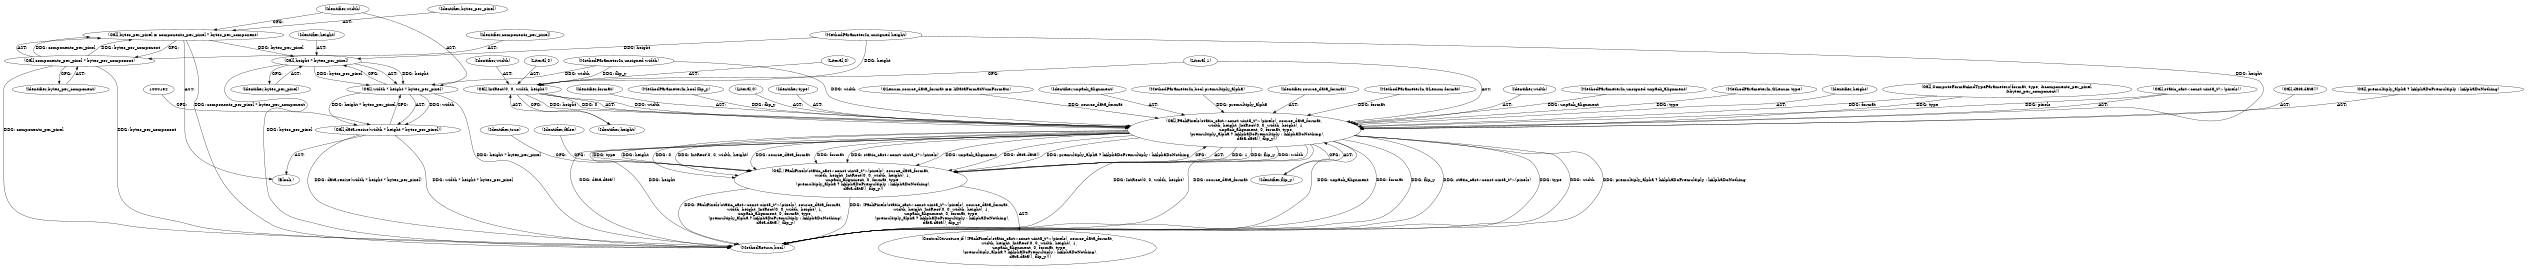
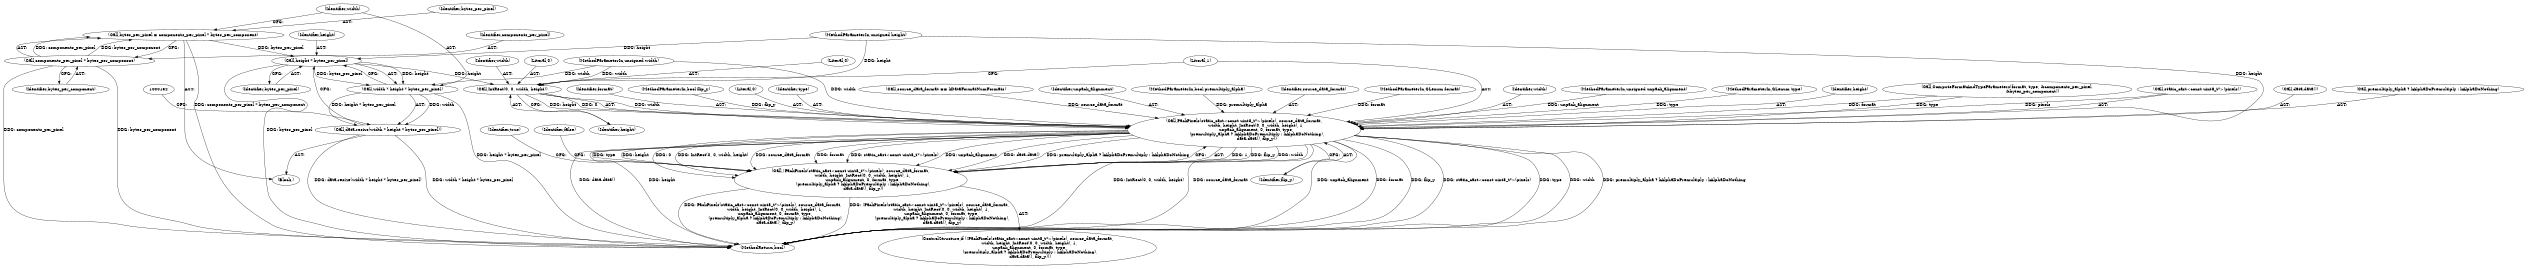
  digraph {
    n1 [label="(Call,bytes_per_pixel = components_per_pixel * bytes_per_component)"]
    n2 [label="(Call,components_per_pixel * bytes_per_component)"]
    n3 [label="(Call,height * bytes_per_pixel)"]
    n4 [label="(MethodReturn,bool)"]
    n5 [label="(Block,)"]
    n6 [label="(Identifier,bytes_per_component)"]
    n7 [label="(Call,width * height * bytes_per_pixel)"]
    n8 [label="(Call,IntRect(0, 0, width, height))"]
    n9 [label="(Identifier,bytes_per_pixel)"]
    n10 [label="(Call,data.resize(width * height * bytes_per_pixel))"]
    n11 [label="(Call,PackPixels(static_cast<const uint8_t*>(pixels), source_data_format,\n                  width, height, IntRect(0, 0, width, height), 1,\n                  unpack_alignment, 0, format, type,\n                   (premultiply_alpha ? kAlphaDoPremultiply : kAlphaDoNothing),\n                   data.data(), flip_y))"]
    n12 [label="(Identifier,height)"]
    n13 [label="(Call,!PackPixels(static_cast<const uint8_t*>(pixels), source_data_format,\n                  width, height, IntRect(0, 0, width, height), 1,\n                  unpack_alignment, 0, format, type,\n                   (premultiply_alpha ? kAlphaDoPremultiply : kAlphaDoNothing),\n                   data.data(), flip_y))"]
    n14 [label="(Identifier,flip_y)"]
    n15 [label="(ControlStructure,if (!PackPixels(static_cast<const uint8_t*>(pixels), source_data_format,\n                  width, height, IntRect(0, 0, width, height), 1,\n                  unpack_alignment, 0, format, type,\n                   (premultiply_alpha ? kAlphaDoPremultiply : kAlphaDoNothing),\n                   data.data(), flip_y)))"]
    n16 [label="(Identifier,format)"]
    n17 [label="(Identifier,components_per_pixel)"]
    n18 [label="(MethodParameterIn,bool flip_y)"]
    n19 [label="(Identifier,height)"]
    n20 [label="(Literal,0)"]
    n21 [label="(Identifier,true)"]
    n22 [label="(Identifier,false)"]
    n23 [label="(Identifier,width)"]
    n24 [label="(MethodParameterIn,unsigned width)"]
    n25 [label="(Identifier,type)"]
-   n26 [label="(GLenum,source_data_format == kDataFormatNumFormats)"]
+   n26 [label="(Call,source_data_format == kDataFormatNumFormats)"]
    n27 [label="(Identifier,width)"]
    n28 [label="(Identifier,unpack_alignment)"]
    n29 [label="(MethodParameterIn,bool premultiply_alpha)"]
    n30 [label="(Literal,0)"]
    n31 [label="(Identifier,source_data_format)"]
    n32 [label="(MethodParameterIn,GLenum format)"]
    n33 [label="(Call,static_cast<const uint8_t*>(pixels))"]
    n34 [label="(Call,data.data())"]
    n35 [label="(Identifier,bytes_per_pixel)"]
    n36 [label="(Call,premultiply_alpha ? kAlphaDoPremultiply : kAlphaDoNothing)"]
    n37 [label="(Literal,1)"]
    n38 [label="(Identifier,width)"]
    n39 [label="(MethodParameterIn,unsigned height)"]
    n40 [label="(MethodParameterIn,unsigned unpack_alignment)"]
    n41 [label="(MethodParameterIn,GLenum type)"]
    n42 [label="(Identifier,height)"]
    n43 [label="(Call,ComputeFormatAndTypeParameters(format, type, &components_per_pixel,\n                                      &bytes_per_component))"]
    n44 [label="(Literal,0)"]
    1000152
    n1 -> n2 [label="CFG: "]
    n1 -> n3 [label="DDG: bytes_per_pixel"]
    n1 -> n4 [label="DDG: components_per_pixel * bytes_per_component"]
    n1 -> n5 [label="AST: "]
    n2 -> n1 [label="AST: "]
    n2 -> n1 [label="DDG: components_per_pixel"]
    n2 -> n1 [label="DDG: bytes_per_component"]
    n2 -> n4 [label="DDG: bytes_per_component"]
    n2 -> n4 [label="DDG: components_per_pixel"]
    n2 -> n6 [label="CFG: "]
    n3 -> n4 [label="DDG: bytes_per_pixel"]
    n3 -> n7 [label="AST: "]
    n3 -> n7 [label="DDG: height"]
    n3 -> n7 [label="DDG: bytes_per_pixel"]
+   n3 -> n8 [label="DDG: height"]
    n3 -> n9 [label="CFG: "]
    n6 -> n2 [label="AST: "]
    n7 -> n3 [label="CFG: "]
    n7 -> n4 [label="DDG: height * bytes_per_pixel"]
    n7 -> n10 [label="AST: "]
    n7 -> n10 [label="DDG: width"]
    n7 -> n10 [label="DDG: height * bytes_per_pixel"]
    n8 -> n11 [label="AST: "]
    n8 -> n11 [label="DDG: width"]
    n8 -> n11 [label="DDG: height"]
    n8 -> n11 [label="DDG: 0"]
    n8 -> n12 [label="CFG: "]
    n9 -> n3 [label="AST: "]
    n10 -> n4 [label="DDG: data.resize(width * height * bytes_per_pixel)"]
    n10 -> n4 [label="DDG: width * height * bytes_per_pixel"]
    n10 -> n5 [label="AST: "]
-   n10 -> n7 [label="CFG: "]
+   n10 -> n3 [label="CFG: "]
    n11 -> n4 [label="DDG: IntRect(0, 0, width, height)"]
    n11 -> n4 [label="DDG: source_data_format"]
    n11 -> n4 [label="DDG: unpack_alignment"]
    n11 -> n4 [label="DDG: format"]
    n11 -> n4 [label="DDG: flip_y"]
    n11 -> n4 [label="DDG: static_cast<const uint8_t*>(pixels)"]
    n11 -> n4 [label="DDG: type"]
    n11 -> n4 [label="DDG: width"]
    n11 -> n4 [label="DDG: premultiply_alpha ? kAlphaDoPremultiply : kAlphaDoNothing"]
    n11 -> n4 [label="DDG: data.data()"]
    n11 -> n4 [label="DDG: height"]
    n11 -> n13 [label="AST: "]
    n11 -> n13 [label="DDG: 1"]
    n11 -> n13 [label="DDG: flip_y"]
    n11 -> n13 [label="DDG: width"]
    n11 -> n13 [label="DDG: type"]
    n11 -> n13 [label="DDG: height"]
    n11 -> n13 [label="DDG: 0"]
    n11 -> n13 [label="DDG: IntRect(0, 0, width, height)"]
    n11 -> n13 [label="DDG: source_data_format"]
    n11 -> n13 [label="DDG: format"]
    n11 -> n13 [label="DDG: static_cast<const uint8_t*>(pixels)"]
    n11 -> n13 [label="DDG: unpack_alignment"]
    n11 -> n13 [label="DDG: data.data()"]
    n11 -> n13 [label="DDG: premultiply_alpha ? kAlphaDoPremultiply : kAlphaDoNothing"]
    n11 -> n14 [label="CFG: "]
    n12 -> n8 [label="AST: "]
    n13 -> n4 [label="DDG: !PackPixels(static_cast<const uint8_t*>(pixels), source_data_format,\n                  width, height, IntRect(0, 0, width, height), 1,\n                  unpack_alignment, 0, format, type,\n                   (premultiply_alpha ? kAlphaDoPremultiply : kAlphaDoNothing),\n                   data.data(), flip_y)"]
    n13 -> n4 [label="DDG: PackPixels(static_cast<const uint8_t*>(pixels), source_data_format,\n                  width, height, IntRect(0, 0, width, height), 1,\n                  unpack_alignment, 0, format, type,\n                   (premultiply_alpha ? kAlphaDoPremultiply : kAlphaDoNothing),\n                   data.data(), flip_y)"]
    n13 -> n11 [label="CFG: "]
    n13 -> n15 [label="AST: "]
    n14 -> n11 [label="AST: "]
    n16 -> n11 [label="AST: "]
    n17 -> n2 [label="AST: "]
    n18 -> n11 [label="DDG: flip_y"]
    n19 -> n3 [label="AST: "]
    n20 -> n11 [label="AST: "]
    n21 -> n13 [label="CFG: "]
    n22 -> n13 [label="CFG: "]
    n23 -> n1 [label="CFG: "]
    n23 -> n7 [label="AST: "]
    n24 -> n7 [label="DDG: width"]
-   n24 -> n8 [label="DDG: flip_y"]
+   n24 -> n8 [label="DDG: width"]
    n24 -> n11 [label="DDG: width"]
    n25 -> n11 [label="AST: "]
    n26 -> n11 [label="DDG: source_data_format"]
    n27 -> n8 [label="AST: "]
    n28 -> n11 [label="AST: "]
    n29 -> n11 [label="DDG: premultiply_alpha"]
    n30 -> n8 [label="AST: "]
    n31 -> n11 [label="AST: "]
    n32 -> n11 [label="DDG: format"]
    n33 -> n11 [label="AST: "]
    n33 -> n11 [label="DDG: pixels"]
    n34 -> n11 [label="AST: "]
    n35 -> n1 [label="AST: "]
    n36 -> n11 [label="AST: "]
    n37 -> n8 [label="CFG: "]
    n37 -> n11 [label="AST: "]
    n38 -> n11 [label="AST: "]
    n39 -> n3 [label="DDG: height"]
    n39 -> n8 [label="DDG: height"]
    n39 -> n11 [label="DDG: height"]
    n40 -> n11 [label="DDG: unpack_alignment"]
    n41 -> n11 [label="DDG: type"]
    n42 -> n11 [label="AST: "]
    n43 -> n11 [label="DDG: format"]
    n43 -> n11 [label="DDG: type"]
    n44 -> n8 [label="AST: "]
    1000152 -> n10 [label="CFG: "]
  }
